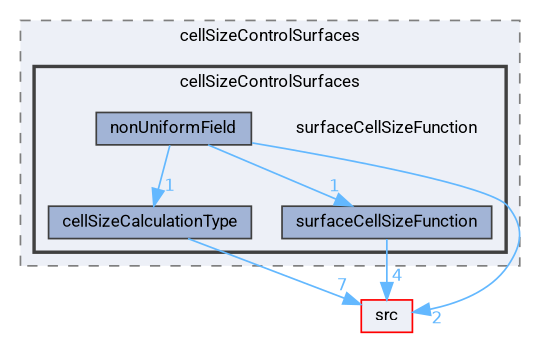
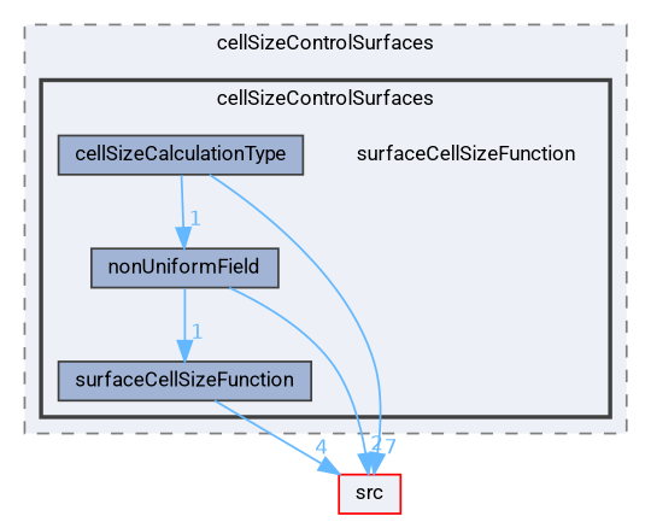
  digraph {
    compound=true
    fontname=Roboto
    node [fontname=Roboto fontsize=10 shape=box color=grey25 fillcolor="#a2b4d6" style=filled]
    edge [color=steelblue1 fontcolor=steelblue1 fontname=Roboto fontsize=10 headlabel=1 labeldistance=1.5 labelfontname=Helvetica labelfontsize=10]
    n1 [height=0.2 label=surfaceCellSizeFunction shape=plaintext width=0.4 color="" fillcolor="" style=""]
    n2 [height=0.2 label=cellSizeCalculationType width=0.4]
    n3 [height=0.2 label=nonUniformField width=0.4]
    n4 [height=0.2 label=surfaceCellSizeFunction width=0.4]
    n5 [color=red fillcolor="#edf0f7" height=0.2 label=src width=0.4]
    subgraph cluster_1 {
      bgcolor="#edf0f7"
      fontsize=10
      label=cellSizeControlSurfaces
      pencolor=grey50
      style="filled,dashed"
      subgraph cluster_2 {
        bgcolor="#edf0f7"
        fontsize=10
        label=cellSizeControlSurfaces
        pencolor=grey25
        style="filled,bold"
        n1
        n2
        n3
        n4
      }
    }
    n2 -> n5 [headlabel=7]
-   n3 -> n2
+   n2 -> n3
    n3 -> n4
    n3 -> n5 [headlabel=2]
    n4 -> n5 [headlabel=4]
  }
